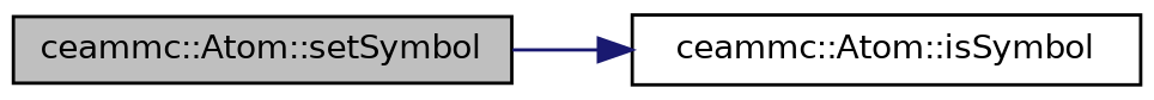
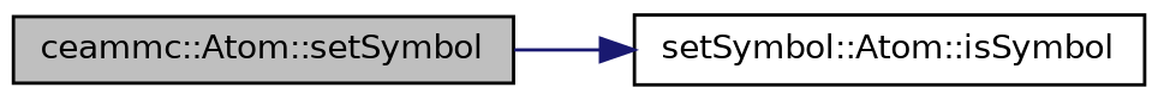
  digraph {
    rankdir=LR
    node [color=black fontname=Helvetica fontsize=10 shape=record style=filled]
    n1 [fillcolor=grey75 fontcolor=black height=0.2 label="ceammc::Atom::setSymbol" width=0.4]
-   n2 [fillcolor=white height=0.2 label="ceammc::Atom::isSymbol" width=0.4]
+   n2 [fillcolor=white height=0.2 label="setSymbol::Atom::isSymbol" width=0.4]
    n1 -> n2 [color=midnightblue fontname=Helvetica fontsize=10 labelfontname=Helvetica labelfontsize=10 style=solid]
  }
